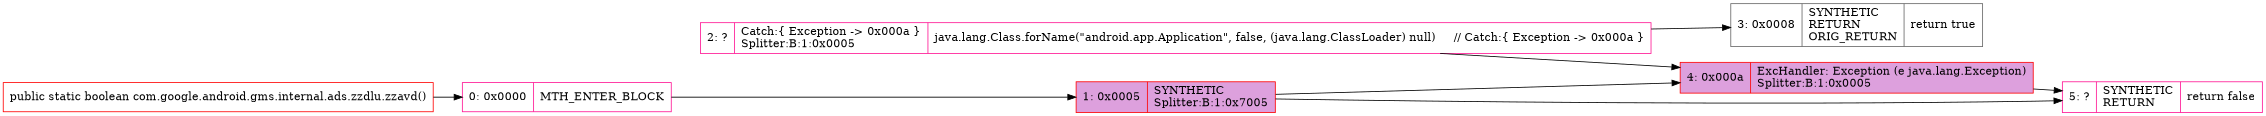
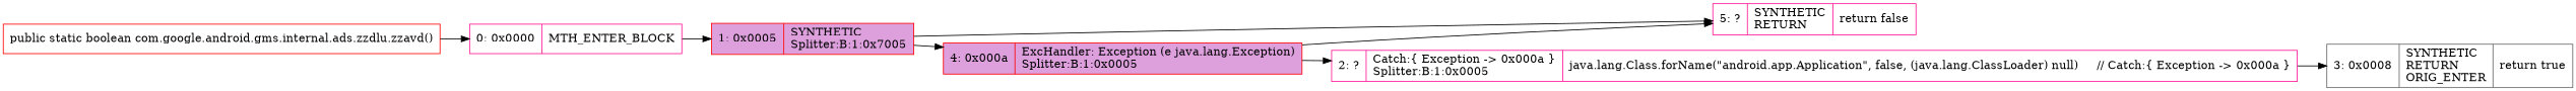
  digraph {
    rankdir=LR
    node [color=deeppink fillcolor=white shape=record style=filled]
    n1 [label="{0\:\ 0x0000|MTH_ENTER_BLOCK\l}"]
    n2 [color=red fillcolor=plum label="{1\:\ 0x0005|SYNTHETIC\lSplitter:B:1:0x7005\l}"]
    n3 [color=red fillcolor=plum label="{4\:\ 0x000a|ExcHandler: Exception (e java.lang.Exception)\lSplitter:B:1:0x0005\l}"]
    n4 [label="{5\:\ ?|SYNTHETIC\lRETURN\l|return false\l}"]
    n5 [label="{2\:\ ?|Catch:\{ Exception \-\> 0x000a \}\lSplitter:B:1:0x0005\l|java.lang.Class.forName(\"android.app.Application\", false, (java.lang.ClassLoader) null)     \/\/ Catch:\{ Exception \-\> 0x000a \}\l}"]
-   n6 [color=gray40 label="{3\:\ 0x0008|SYNTHETIC\lRETURN\lORIG_RETURN\l|return true\l}"]
+   n6 [color=gray40 label="{3\:\ 0x0008|SYNTHETIC\lRETURN\lORIG_ENTER\l|return true\l}"]
    n7 [color=red label="{public static boolean com.google.android.gms.internal.ads.zzdlu.zzavd() }"]
    n1 -> n2
    n2 -> n3
    n2 -> n4
    n3 -> n4
-   n5 -> n3
+   n3 -> n5
    n5 -> n6
    n7 -> n1
  }
